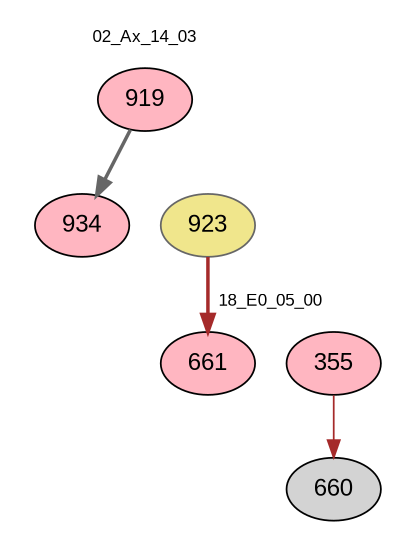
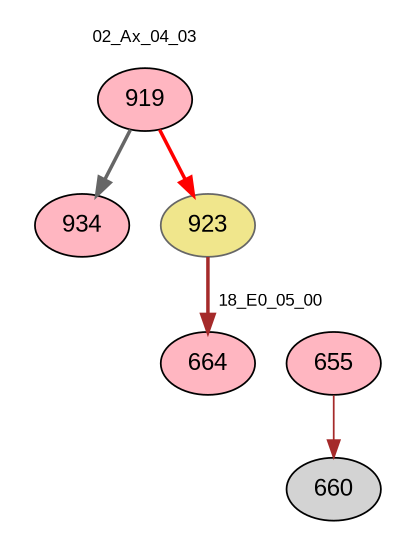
  digraph {
    fontname="Liberation Sans"
    node [color=black fillcolor=lightpink fontname="Liberation Sans" style=filled]
    edge [color=brown fontname="Liberation Sans" style=bold]
    n1 [label=919]
    n2 [label=934]
    n3 [color=gray40 fillcolor=khaki label=923]
-   n4 [label=355]
+   n4 [label=655]
    n5 [fillcolor=lightgrey label=660]
-   n6 [label=661]
+   n6 [label=664]
    subgraph cluster_1 {
      color=white
      fontsize=10
-     label="02_Ax_14_03"
+     label="02_Ax_04_03"
      n1
      n2
      n3
    }
    subgraph cluster_2 {
      color=white
      fontsize=10
      label="18_E0_05_00"
      n4
      n5
      n6
    }
    n1 -> n2 [color=gray40]
+   n1 -> n3 [color=red]
    n3 -> n6
    n4 -> n5 [style=solid]
  }
